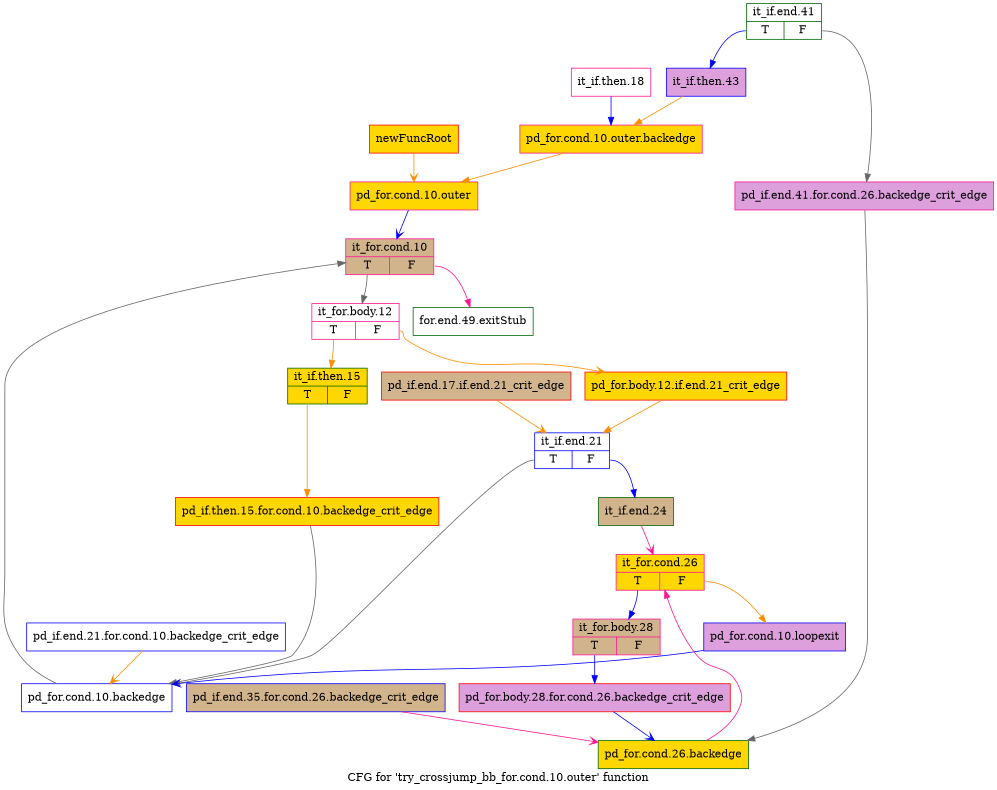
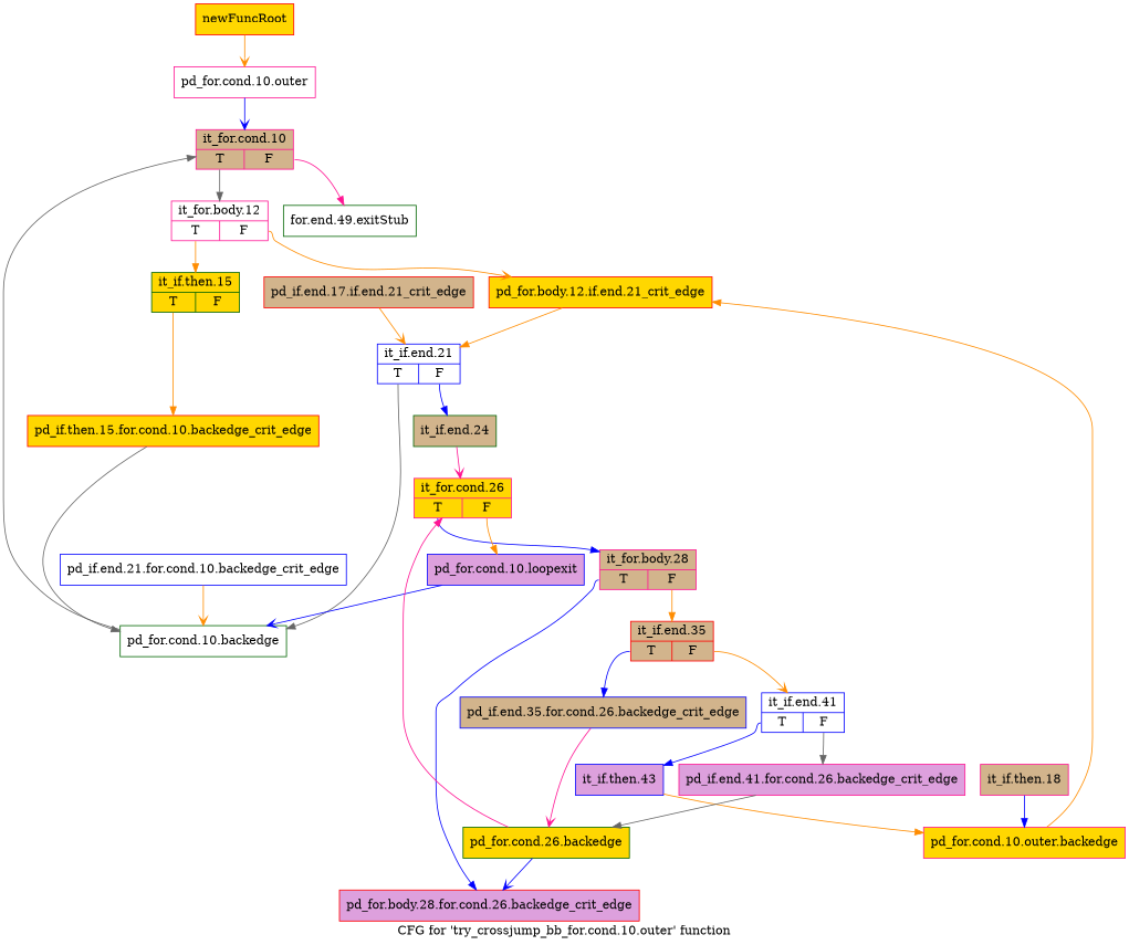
  digraph {
    label="CFG for 'try_crossjump_bb_for.cond.10.outer' function"
    node [color=deeppink fillcolor=gold shape=record style=filled]
    edge [arrowhead=normal color=darkorange]
    n1 [color=red label="{newFuncRoot}"]
-   n2 [label="{pd_for.cond.10.outer}"]
+   n2 [fillcolor=white label="{pd_for.cond.10.outer}"]
    n3 [fillcolor=tan label="{it_for.cond.10|{<s0>T|<s1>F}}"]
    n4 [color=darkgreen fillcolor=white label="{for.end.49.exitStub}"]
    n5 [fillcolor=white label="{it_for.body.12|{<s0>T|<s1>F}}"]
    n6 [color=darkgreen label="{it_if.then.15|{<s0>T|<s1>F}}"]
    n7 [color=red label="{pd_for.body.12.if.end.21_crit_edge}"]
    n8 [color=red label="{pd_if.then.15.for.cond.10.backedge_crit_edge}"]
    n9 [color=blue fillcolor=white label="{it_if.end.21|{<s0>T|<s1>F}}"]
-   n10 [color=blue fillcolor=white label="{pd_for.cond.10.backedge}"]
+   n10 [color=darkgreen fillcolor=white label="{pd_for.cond.10.backedge}"]
    n11 [color=darkgreen fillcolor=tan label="{it_if.end.24}"]
    n12 [color=blue fillcolor=white label="{pd_if.end.21.for.cond.10.backedge_crit_edge}"]
    n13 [label="{it_for.cond.26|{<s0>T|<s1>F}}"]
-   n14 [fillcolor=white label="{it_if.then.18}"]
+   n14 [fillcolor=tan label="{it_if.then.18}"]
    n15 [label="{pd_for.cond.10.outer.backedge}"]
    n16 [color=red fillcolor=tan label="{pd_if.end.17.if.end.21_crit_edge}"]
    n17 [fillcolor=tan label="{it_for.body.28|{<s0>T|<s1>F}}"]
    n18 [color=blue fillcolor=plum label="{pd_for.cond.10.loopexit}"]
    n19 [color=red fillcolor=plum label="{pd_for.body.28.for.cond.26.backedge_crit_edge}"]
+   n20 [color=red fillcolor=tan label="{it_if.end.35|{<s0>T|<s1>F}}"]
    n21 [color=darkgreen label="{pd_for.cond.26.backedge}"]
    n22 [color=blue fillcolor=tan label="{pd_if.end.35.for.cond.26.backedge_crit_edge}"]
-   n23 [color=darkgreen fillcolor=white label="{it_if.end.41|{<s0>T|<s1>F}}"]
+   n23 [color=blue fillcolor=white label="{it_if.end.41|{<s0>T|<s1>F}}"]
    n24 [color=blue fillcolor=plum label="{it_if.then.43}"]
    n25 [fillcolor=plum label="{pd_if.end.41.for.cond.26.backedge_crit_edge}"]
    n1 -> n2 [arrowhead=vee]
    n2 -> n3 [arrowhead=vee color=blue]
    n3 -> n4 [color=deeppink tailport=s1]
    n3 -> n5 [color=gray40 tailport=s0]
    n5 -> n6 [tailport=s0]
    n5 -> n7 [arrowhead=vee tailport=s1]
    n6 -> n8 [tailport=s0]
    n7 -> n9
    n8 -> n10 [color=gray40]
    n9 -> n10 [color=gray40 tailport=s0]
    n9 -> n11 [color=blue tailport=s1]
    n10 -> n3 [color=gray40]
    n11 -> n13 [arrowhead=vee color=deeppink]
    n12 -> n10 [arrowhead=vee]
    n13 -> n17 [color=blue tailport=s0]
    n13 -> n18 [tailport=s1]
    n14 -> n15 [color=blue]
-   n15 -> n2
+   n15 -> n7
    n16 -> n9 [arrowhead=vee]
    n17 -> n19 [color=blue tailport=s0]
+   n17 -> n20 [tailport=s1]
    n18 -> n10 [arrowhead=vee color=blue]
-   n19 -> n21 [arrowhead=vee color=blue]
+   n21 -> n19 [arrowhead=vee color=blue]
+   n20 -> n22 [color=blue tailport=s0]
+   n20 -> n23 [arrowhead=vee tailport=s1]
    n21 -> n13 [color=deeppink]
    n22 -> n21 [arrowhead=vee color=deeppink]
    n23 -> n24 [color=blue tailport=s0]
    n23 -> n25 [color=gray40 tailport=s1]
    n24 -> n15
    n25 -> n21 [color=gray40]
  }
